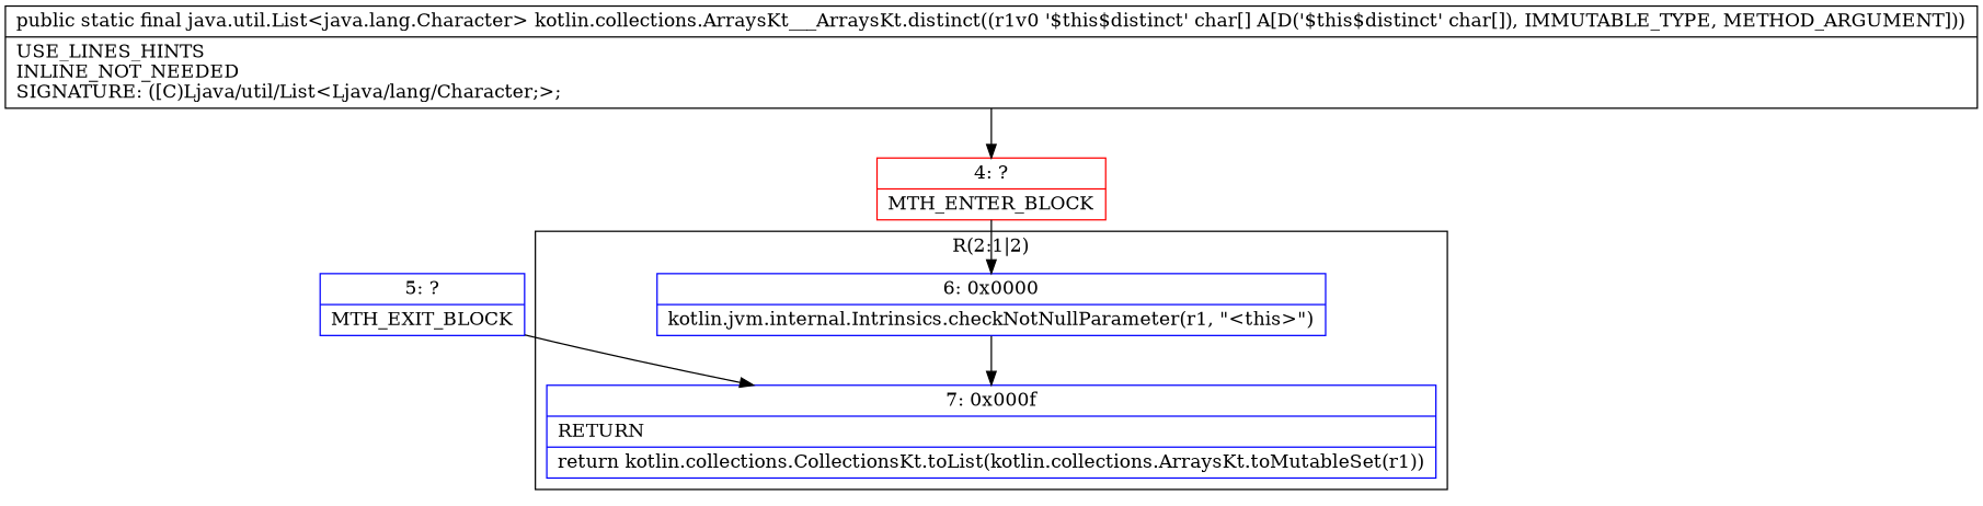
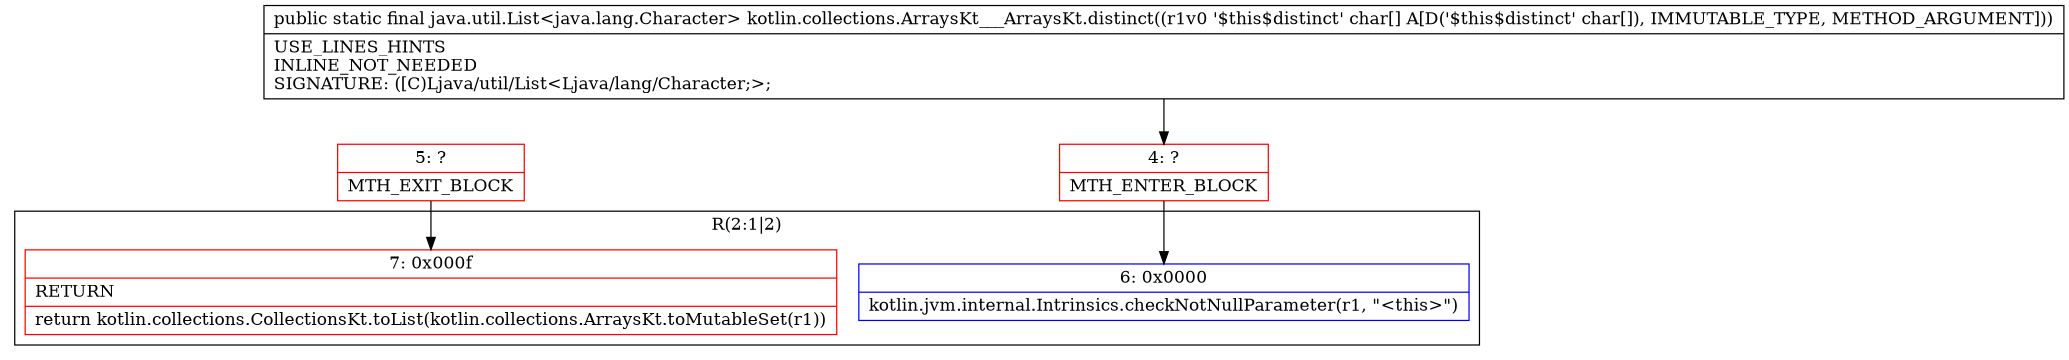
  digraph {
    node [color=blue shape=record]
    n1 [label="{6\:\ 0x0000|kotlin.jvm.internal.Intrinsics.checkNotNullParameter(r1, \"\<this\>\")\l}"]
-   n2 [label="{7\:\ 0x000f|RETURN\l|return kotlin.collections.CollectionsKt.toList(kotlin.collections.ArraysKt.toMutableSet(r1))\l}"]
-   n3 [label="{5\:\ ?|MTH_EXIT_BLOCK\l}"]
+   n2 [color=red label="{7\:\ 0x000f|RETURN\l|return kotlin.collections.CollectionsKt.toList(kotlin.collections.ArraysKt.toMutableSet(r1))\l}"]
+   n3 [color=red label="{5\:\ ?|MTH_EXIT_BLOCK\l}"]
    n4 [color=red label="{4\:\ ?|MTH_ENTER_BLOCK\l}"]
    n5 [label="{public static final java.util.List\<java.lang.Character\> kotlin.collections.ArraysKt___ArraysKt.distinct((r1v0 '$this$distinct' char[] A[D('$this$distinct' char[]), IMMUTABLE_TYPE, METHOD_ARGUMENT]))  | USE_LINES_HINTS\lINLINE_NOT_NEEDED\lSIGNATURE: ([C)Ljava\/util\/List\<Ljava\/lang\/Character;\>;\l}" color=""]
    subgraph cluster_1 {
      label="R(2:1|2)"
      n1
      n2
    }
-   n1 -> n2
    n3 -> n2
    n4 -> n1
    n5 -> n4
  }
